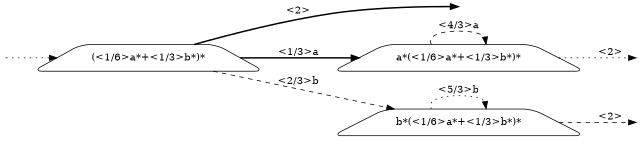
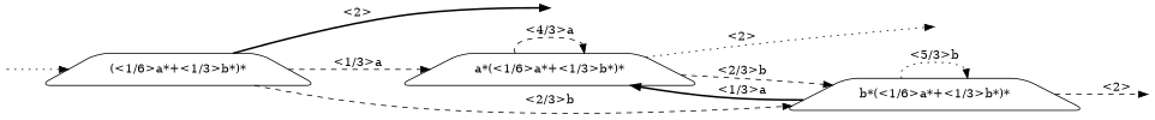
  digraph {
    rankdir=LR
    vcsn_context="lal_char(ab)_q"
    node [shape=point]
    edge [style=dashed]
    I0 [width=0]
    F0 [width=0]
    F1 [width=0]
    F2 [width=0]
    n5 [label="(<1/6>a*+<1/3>b*)*" shape=trapezium style=rounded]
    n6 [label="a*(<1/6>a*+<1/3>b*)*" shape=trapezium style=rounded]
    n7 [label="b*(<1/6>a*+<1/3>b*)*" shape=trapezium style=rounded]
    subgraph sub_1 {
      I0
      F0
      F1
      F2
    }
    subgraph sub_2 {
      n5
      n6
      n7
    }
    I0 -> n5 [style=dotted]
    n5 -> F0 [label="<2>" style=bold]
-   n5 -> n6 [label="<1/3>a" style=bold]
+   n5 -> n6 [label="<1/3>a"]
    n5 -> n7 [label="<2/3>b"]
    n6 -> F1 [label="<2>" style=dotted]
    n6 -> n6 [label="<4/3>a"]
+   n6 -> n7 [label="<2/3>b"]
    n7 -> F2 [label="<2>"]
+   n7 -> n6 [label="<1/3>a" style=bold]
    n7 -> n7 [label="<5/3>b" style=dotted]
  }
